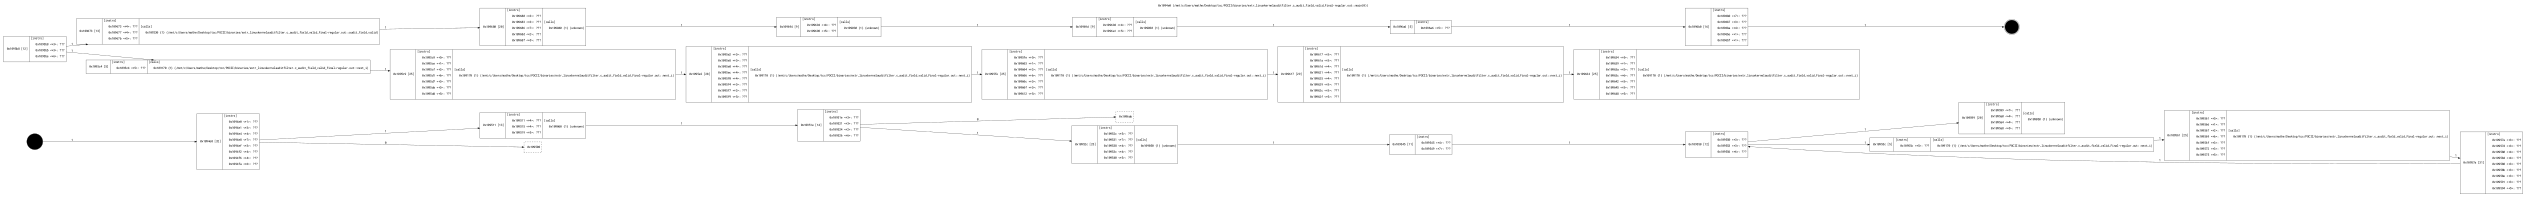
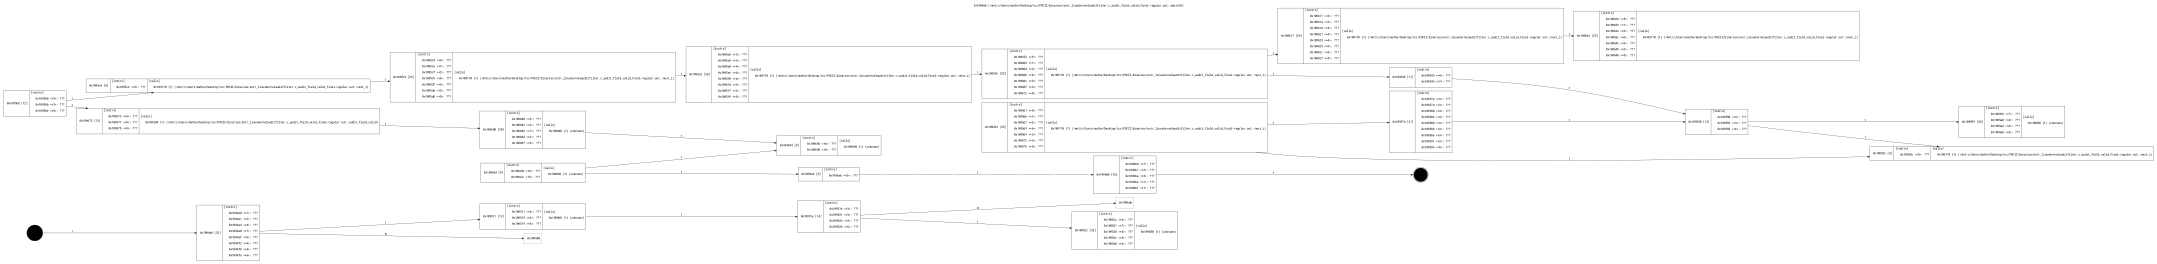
  digraph {
    fontname="Roboto Mono"
    label="0x1094e0 (/mnt/c/Users/mathe/Desktop/tcc/POCII/binaries/extr_linuxkernelauditfilter.c_audit_field_valid_Final-regular.out::main(0))"
    labelloc=t
    rankdir=LR
    node [fontname="Roboto Mono" shape=record]
    edge [fontname="Roboto Mono"]
    Entry [fillcolor=black height=0.3 shape=circle style=filled width=0.3]
    n2 [label="{\n     0x1094e0 [32]\l\n     | [instrs]\l\n     &nbsp;&nbsp;0x1094e0 \<+1\>: ???\l\n     &nbsp;&nbsp;0x1094e1 \<+3\>: ???\l\n     &nbsp;&nbsp;0x1094e4 \<+4\>: ???\l\n     &nbsp;&nbsp;0x1094e8 \<+7\>: ???\l\n     &nbsp;&nbsp;0x1094ef \<+3\>: ???\l\n     &nbsp;&nbsp;0x1094f2 \<+4\>: ???\l\n     &nbsp;&nbsp;0x1094f6 \<+4\>: ???\l\n     &nbsp;&nbsp;0x1094fa \<+6\>: ???\l\n  }"]
    n3 [label="{\n     0x109511 [13]\l\n     | [instrs]\l\n     &nbsp;&nbsp;0x109511 \<+4\>: ???\l\n     &nbsp;&nbsp;0x109515 \<+4\>: ???\l\n     &nbsp;&nbsp;0x109519 \<+5\>: ???\l\n     | [calls]\l\n     &nbsp;&nbsp;0x109060 \{1\} (unknown)\l\n  }"]
    n4 [label="{\n     0x109500\l\n  }" style=dashed]
    n5 [label="{\n     0x10951e [14]\l\n     | [instrs]\l\n     &nbsp;&nbsp;0x10951e \<+3\>: ???\l\n     &nbsp;&nbsp;0x109521 \<+3\>: ???\l\n     &nbsp;&nbsp;0x109524 \<+2\>: ???\l\n     &nbsp;&nbsp;0x109526 \<+6\>: ???\l\n  }"]
    n6 [label="{\n     0x1096ab\l\n  }" style=dashed]
    n7 [label="{\n     0x10952c [25]\l\n     | [instrs]\l\n     &nbsp;&nbsp;0x10952c \<+5\>: ???\l\n     &nbsp;&nbsp;0x109531 \<+7\>: ???\l\n     &nbsp;&nbsp;0x109538 \<+4\>: ???\l\n     &nbsp;&nbsp;0x10953c \<+4\>: ???\l\n     &nbsp;&nbsp;0x109540 \<+5\>: ???\l\n     | [calls]\l\n     &nbsp;&nbsp;0x109050 \{1\} (unknown)\l\n  }"]
    n8 [label="{\n     0x109545 [11]\l\n     | [instrs]\l\n     &nbsp;&nbsp;0x109545 \<+4\>: ???\l\n     &nbsp;&nbsp;0x109549 \<+7\>: ???\l\n  }"]
    n9 [label="{\n     0x109550 [12]\l\n     | [instrs]\l\n     &nbsp;&nbsp;0x109550 \<+3\>: ???\l\n     &nbsp;&nbsp;0x109553 \<+3\>: ???\l\n     &nbsp;&nbsp;0x109556 \<+6\>: ???\l\n  }"]
    Exit [fillcolor=black height=0.3 peripheries=2 shape=circle style=filled width=0.3]
    n11 [label="{\n     0x109599 [20]\l\n     | [instrs]\l\n     &nbsp;&nbsp;0x109599 \<+7\>: ???\l\n     &nbsp;&nbsp;0x1095a0 \<+4\>: ???\l\n     &nbsp;&nbsp;0x1095a4 \<+4\>: ???\l\n     &nbsp;&nbsp;0x1095a8 \<+5\>: ???\l\n     | [calls]\l\n     &nbsp;&nbsp;0x109050 \{1\} (unknown)\l\n  }"]
    n12 [label="{\n     0x10955c [5]\l\n     | [instrs]\l\n     &nbsp;&nbsp;0x10955c \<+5\>: ???\l\n     | [calls]\l\n     &nbsp;&nbsp;0x109170 \{1\} (/mnt/c/Users/mathe/Desktop/tcc/POCII/binaries/extr_linuxkernelauditfilter.c_audit_field_valid_Final-regular.out::next_i)\l\n  }"]
    n13 [label="{\n     0x109561 [25]\l\n     | [instrs]\l\n     &nbsp;&nbsp;0x109561 \<+5\>: ???\l\n     &nbsp;&nbsp;0x109566 \<+1\>: ???\l\n     &nbsp;&nbsp;0x109567 \<+2\>: ???\l\n     &nbsp;&nbsp;0x109569 \<+6\>: ???\l\n     &nbsp;&nbsp;0x10956f \<+3\>: ???\l\n     &nbsp;&nbsp;0x109572 \<+3\>: ???\l\n     &nbsp;&nbsp;0x109575 \<+5\>: ???\l\n     | [calls]\l\n     &nbsp;&nbsp;0x109170 \{1\} (/mnt/c/Users/mathe/Desktop/tcc/POCII/binaries/extr_linuxkernelauditfilter.c_audit_field_valid_Final-regular.out::next_i)\l\n  }"]
    n14 [label="{\n     0x10957a [31]\l\n     | [instrs]\l\n     &nbsp;&nbsp;0x10957a \<+3\>: ???\l\n     &nbsp;&nbsp;0x10957d \<+3\>: ???\l\n     &nbsp;&nbsp;0x109580 \<+4\>: ???\l\n     &nbsp;&nbsp;0x109584 \<+4\>: ???\l\n     &nbsp;&nbsp;0x109588 \<+3\>: ???\l\n     &nbsp;&nbsp;0x10958b \<+3\>: ???\l\n     &nbsp;&nbsp;0x10958e \<+3\>: ???\l\n     &nbsp;&nbsp;0x109591 \<+3\>: ???\l\n     &nbsp;&nbsp;0x109594 \<+5\>: ???\l\n  }"]
    n15 [label="{\n     0x1095b8 [12]\l\n     | [instrs]\l\n     &nbsp;&nbsp;0x1095b8 \<+3\>: ???\l\n     &nbsp;&nbsp;0x1095bb \<+3\>: ???\l\n     &nbsp;&nbsp;0x1095be \<+6\>: ???\l\n  }"]
    n16 [label="{\n     0x109673 [13]\l\n     | [instrs]\l\n     &nbsp;&nbsp;0x109673 \<+4\>: ???\l\n     &nbsp;&nbsp;0x109677 \<+4\>: ???\l\n     &nbsp;&nbsp;0x10967b \<+5\>: ???\l\n     | [calls]\l\n     &nbsp;&nbsp;0x109230 \{1\} (/mnt/c/Users/mathe/Desktop/tcc/POCII/binaries/extr_linuxkernelauditfilter.c_audit_field_valid_Final-regular.out::audit_field_valid)\l\n  }"]
    n17 [label="{\n     0x1095c4 [5]\l\n     | [instrs]\l\n     &nbsp;&nbsp;0x1095c4 \<+5\>: ???\l\n     | [calls]\l\n     &nbsp;&nbsp;0x109170 \{1\} (/mnt/c/Users/mathe/Desktop/tcc/POCII/binaries/extr_linuxkernelauditfilter.c_audit_field_valid_Final-regular.out::next_i)\l\n  }"]
    n18 [label="{\n     0x109680 [20]\l\n     | [instrs]\l\n     &nbsp;&nbsp;0x109680 \<+3\>: ???\l\n     &nbsp;&nbsp;0x109683 \<+3\>: ???\l\n     &nbsp;&nbsp;0x109686 \<+7\>: ???\l\n     &nbsp;&nbsp;0x10968d \<+2\>: ???\l\n     &nbsp;&nbsp;0x10968f \<+5\>: ???\l\n     | [calls]\l\n     &nbsp;&nbsp;0x109040 \{1\} (unknown)\l\n  }"]
    n19 [label="{\n     0x1095c9 [25]\l\n     | [instrs]\l\n     &nbsp;&nbsp;0x1095c9 \<+5\>: ???\l\n     &nbsp;&nbsp;0x1095ce \<+1\>: ???\l\n     &nbsp;&nbsp;0x1095cf \<+2\>: ???\l\n     &nbsp;&nbsp;0x1095d1 \<+6\>: ???\l\n     &nbsp;&nbsp;0x1095d7 \<+3\>: ???\l\n     &nbsp;&nbsp;0x1095da \<+3\>: ???\l\n     &nbsp;&nbsp;0x1095dd \<+5\>: ???\l\n     | [calls]\l\n     &nbsp;&nbsp;0x109170 \{1\} (/mnt/c/Users/mathe/Desktop/tcc/POCII/binaries/extr_linuxkernelauditfilter.c_audit_field_valid_Final-regular.out::next_i)\l\n  }"]
    n20 [label="{\n     0x109694 [9]\l\n     | [instrs]\l\n     &nbsp;&nbsp;0x109694 \<+4\>: ???\l\n     &nbsp;&nbsp;0x109698 \<+5\>: ???\l\n     | [calls]\l\n     &nbsp;&nbsp;0x109030 \{1\} (unknown)\l\n  }"]
    n21 [label="{\n     0x1095e2 [28]\l\n     | [instrs]\l\n     &nbsp;&nbsp;0x1095e2 \<+3\>: ???\l\n     &nbsp;&nbsp;0x1095e5 \<+3\>: ???\l\n     &nbsp;&nbsp;0x1095e8 \<+4\>: ???\l\n     &nbsp;&nbsp;0x1095ec \<+4\>: ???\l\n     &nbsp;&nbsp;0x1095f0 \<+4\>: ???\l\n     &nbsp;&nbsp;0x1095f4 \<+3\>: ???\l\n     &nbsp;&nbsp;0x1095f7 \<+2\>: ???\l\n     &nbsp;&nbsp;0x1095f9 \<+5\>: ???\l\n     | [calls]\l\n     &nbsp;&nbsp;0x109170 \{1\} (/mnt/c/Users/mathe/Desktop/tcc/POCII/binaries/extr_linuxkernelauditfilter.c_audit_field_valid_Final-regular.out::next_i)\l\n  }"]
    n22 [label="{\n     0x1095fe [25]\l\n     | [instrs]\l\n     &nbsp;&nbsp;0x1095fe \<+5\>: ???\l\n     &nbsp;&nbsp;0x109603 \<+1\>: ???\l\n     &nbsp;&nbsp;0x109604 \<+2\>: ???\l\n     &nbsp;&nbsp;0x109606 \<+6\>: ???\l\n     &nbsp;&nbsp;0x10960c \<+3\>: ???\l\n     &nbsp;&nbsp;0x10960f \<+3\>: ???\l\n     &nbsp;&nbsp;0x109612 \<+5\>: ???\l\n     | [calls]\l\n     &nbsp;&nbsp;0x109170 \{1\} (/mnt/c/Users/mathe/Desktop/tcc/POCII/binaries/extr_linuxkernelauditfilter.c_audit_field_valid_Final-regular.out::next_i)\l\n  }"]
    n23 [label="{\n     0x109617 [29]\l\n     | [instrs]\l\n     &nbsp;&nbsp;0x109617 \<+3\>: ???\l\n     &nbsp;&nbsp;0x10961a \<+3\>: ???\l\n     &nbsp;&nbsp;0x10961d \<+4\>: ???\l\n     &nbsp;&nbsp;0x109621 \<+4\>: ???\l\n     &nbsp;&nbsp;0x109625 \<+4\>: ???\l\n     &nbsp;&nbsp;0x109629 \<+3\>: ???\l\n     &nbsp;&nbsp;0x10962c \<+3\>: ???\l\n     &nbsp;&nbsp;0x10962f \<+5\>: ???\l\n     | [calls]\l\n     &nbsp;&nbsp;0x109170 \{1\} (/mnt/c/Users/mathe/Desktop/tcc/POCII/binaries/extr_linuxkernelauditfilter.c_audit_field_valid_Final-regular.out::next_i)\l\n  }"]
    n24 [label="{\n     0x109634 [25]\l\n     | [instrs]\l\n     &nbsp;&nbsp;0x109634 \<+5\>: ???\l\n     &nbsp;&nbsp;0x109639 \<+1\>: ???\l\n     &nbsp;&nbsp;0x10963a \<+2\>: ???\l\n     &nbsp;&nbsp;0x10963c \<+6\>: ???\l\n     &nbsp;&nbsp;0x109642 \<+3\>: ???\l\n     &nbsp;&nbsp;0x109645 \<+3\>: ???\l\n     &nbsp;&nbsp;0x109648 \<+5\>: ???\l\n     | [calls]\l\n     &nbsp;&nbsp;0x109170 \{1\} (/mnt/c/Users/mathe/Desktop/tcc/POCII/binaries/extr_linuxkernelauditfilter.c_audit_field_valid_Final-regular.out::next_i)\l\n  }"]
    n25 [label="{\n     0x10969d [9]\l\n     | [instrs]\l\n     &nbsp;&nbsp;0x10969d \<+4\>: ???\l\n     &nbsp;&nbsp;0x1096a1 \<+5\>: ???\l\n     | [calls]\l\n     &nbsp;&nbsp;0x109030 \{1\} (unknown)\l\n  }"]
    n26 [label="{\n     0x1096a6 [5]\l\n     | [instrs]\l\n     &nbsp;&nbsp;0x1096a6 \<+5\>: ???\l\n  }"]
    n27 [label="{\n     0x1096b0 [16]\l\n     | [instrs]\l\n     &nbsp;&nbsp;0x1096b0 \<+7\>: ???\l\n     &nbsp;&nbsp;0x1096b7 \<+3\>: ???\l\n     &nbsp;&nbsp;0x1096ba \<+4\>: ???\l\n     &nbsp;&nbsp;0x1096be \<+1\>: ???\l\n     &nbsp;&nbsp;0x1096bf \<+1\>: ???\l\n  }"]
    Entry -> n2 [label=" 1"]
    n2 -> n3 [label=" 1"]
    n2 -> n4 [label=" 0"]
    n3 -> n5 [label=" 1"]
    n5 -> n6 [label=" 0"]
    n5 -> n7 [label=" 1"]
-   n7 -> n8 [label=" 1"]
+   n22 -> n8 [label=" 1"]
    n8 -> n9 [label=" 1"]
    n9 -> n11 [label=" 1"]
    n9 -> n12 [label=" 1"]
-   n12 -> n13 [label=" 1"]
+   n13 -> n12 [label=" 1"]
    n13 -> n14 [label=" 1"]
    n14 -> n9 [label=" 1"]
    n15 -> n16 [label=" 1"]
    n15 -> n17 [label=" 1"]
    n16 -> n18 [label=" 1"]
    n17 -> n19 [label=" 1"]
    n18 -> n20 [label=" 1"]
    n19 -> n21 [label=" 1"]
-   n20 -> n25 [label=" 1"]
+   n25 -> n20 [label=" 1"]
    n21 -> n22 [label=" 1"]
    n22 -> n23 [label=" 1"]
    n23 -> n24 [label=" 1"]
    n25 -> n26 [label=" 1"]
    n26 -> n27 [label=" 1"]
    n27 -> Exit [label=" 1"]
  }
